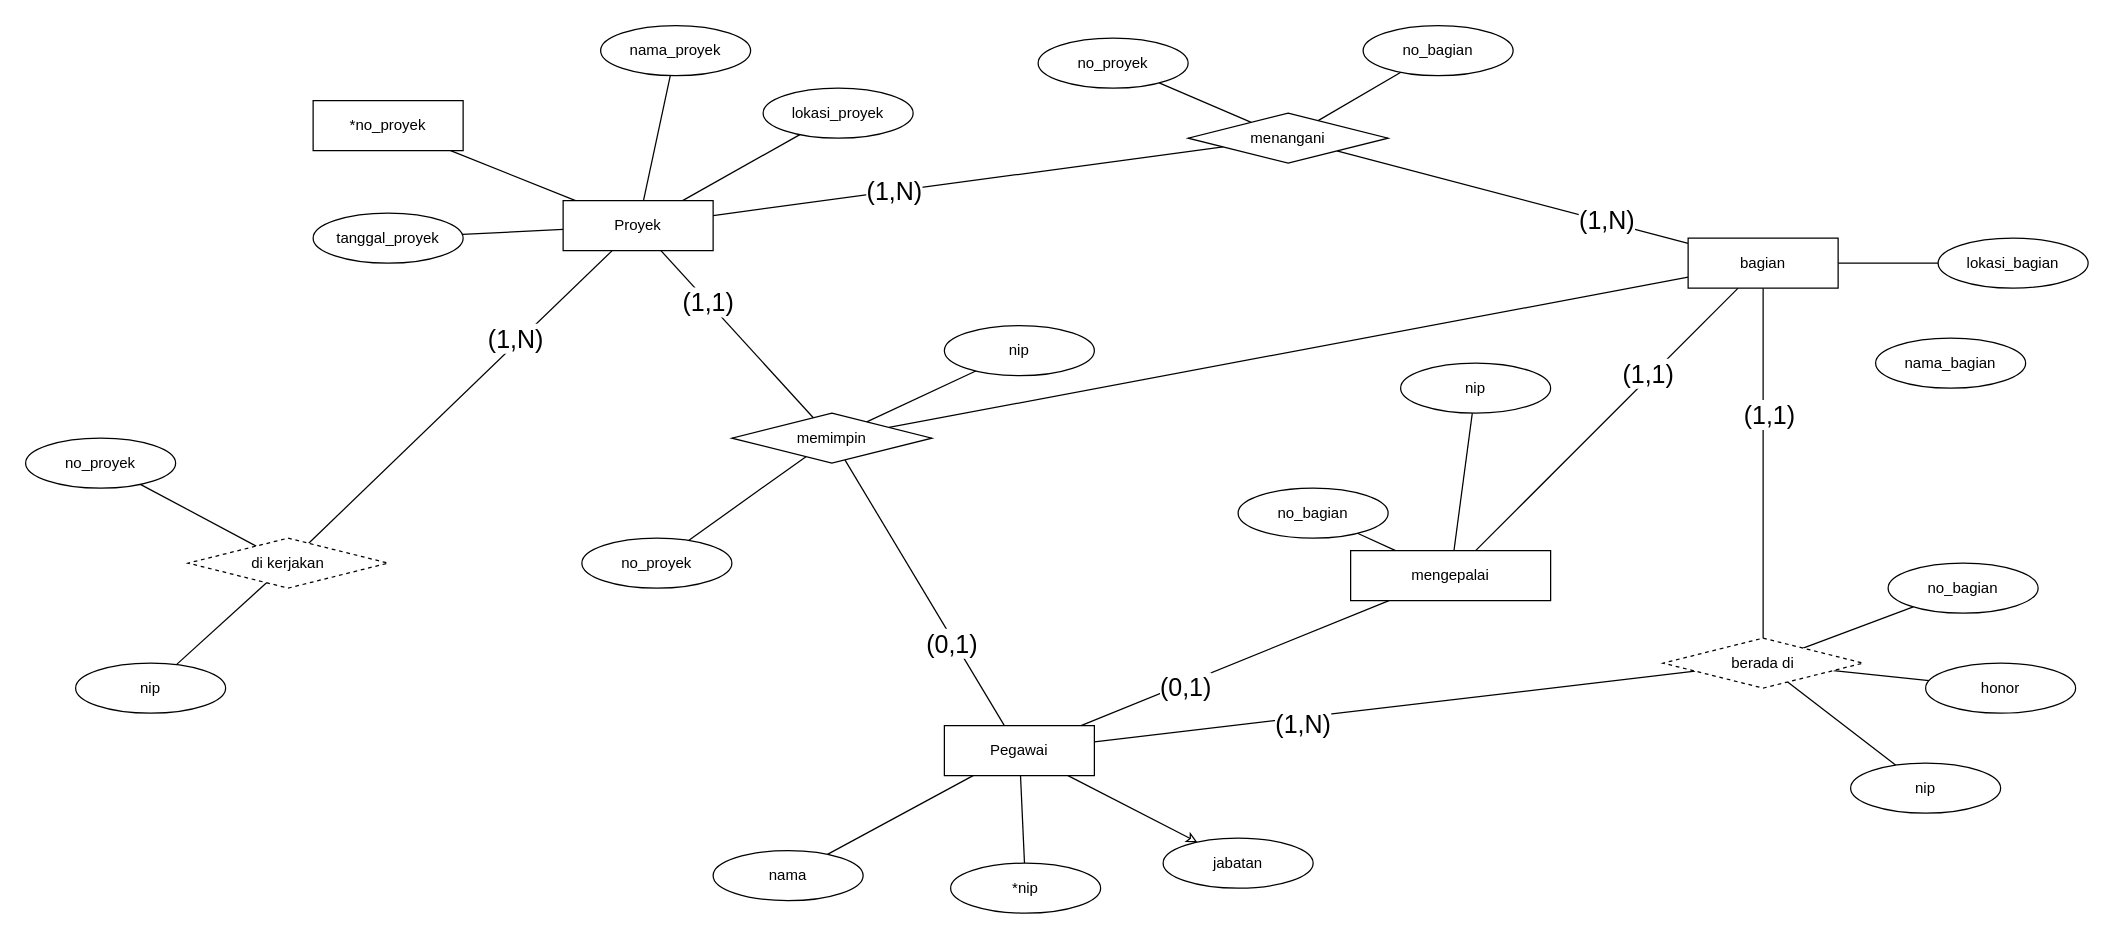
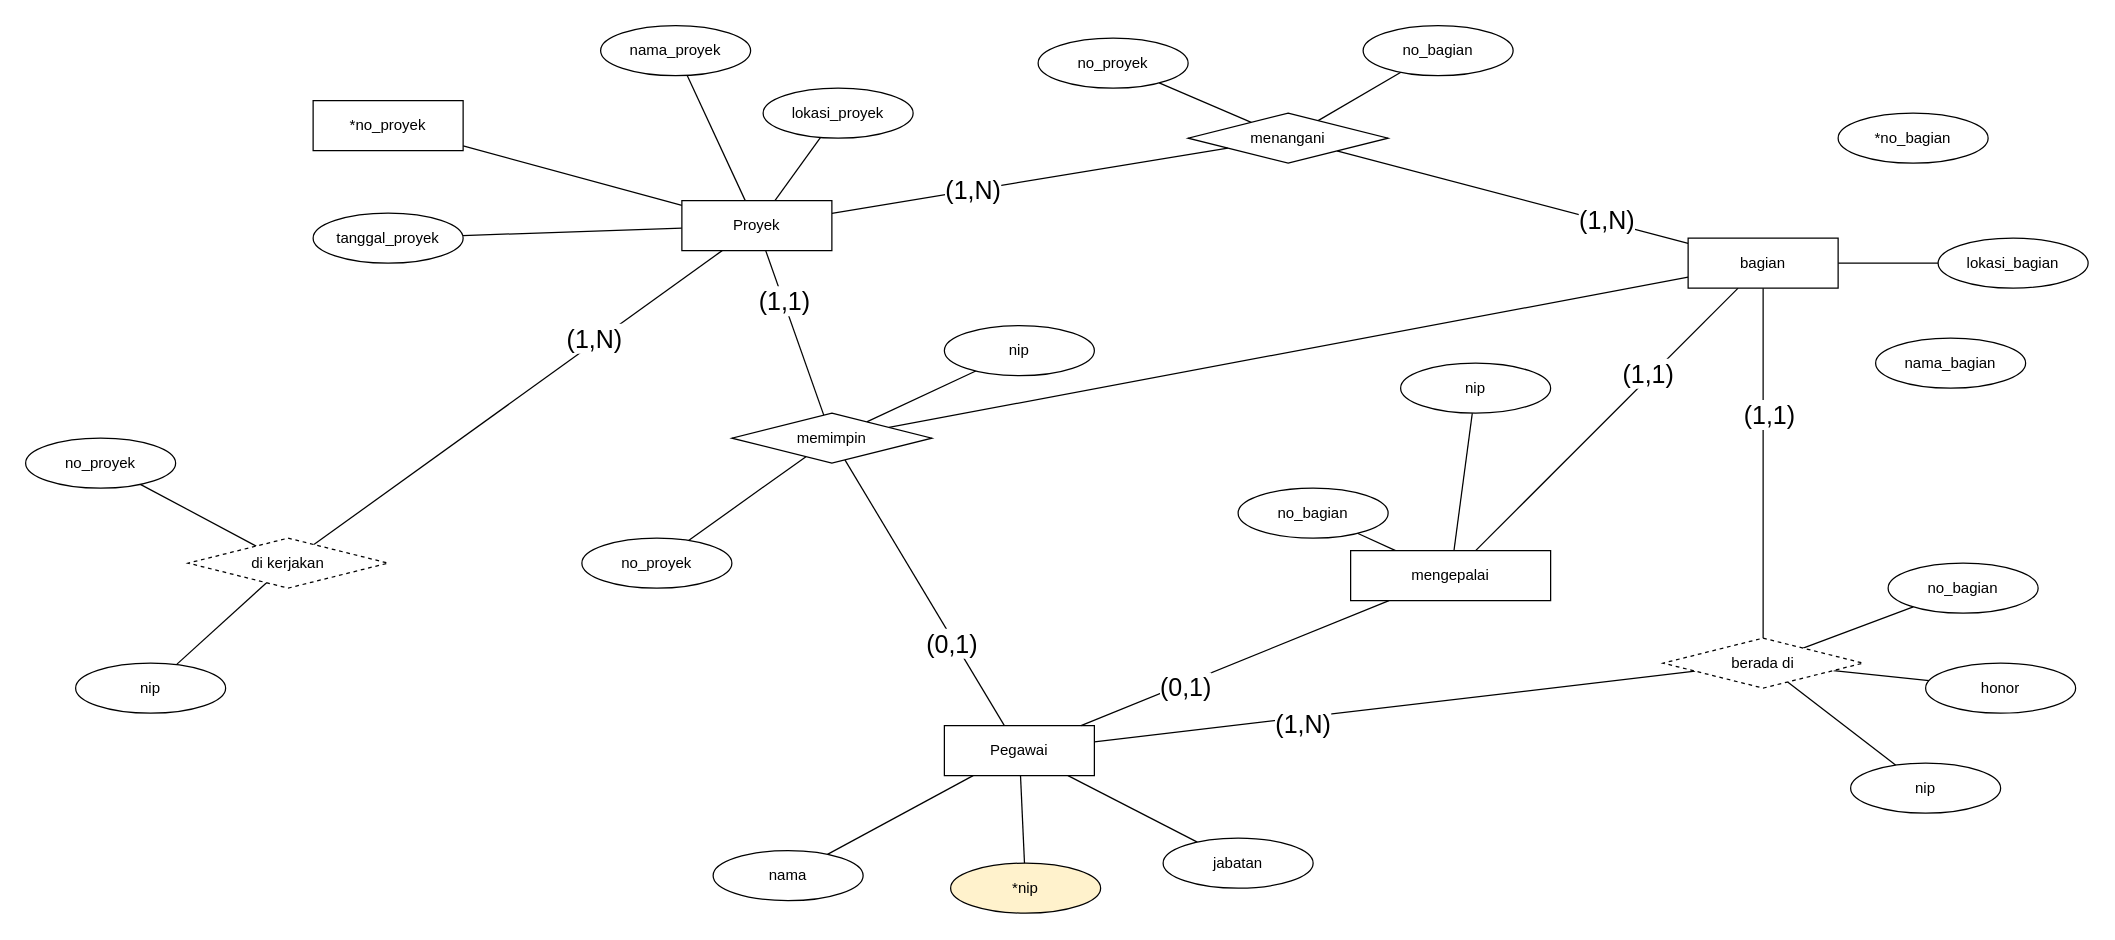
  <mxCell id="0" />
  <mxCell id="1" parent="0" />
- <mxCell id="2" value="" style="rounded=0;orthogonalLoop=1;jettySize=auto;html=1;endArrow=classic;endFill=0;" parent="1" source="5" target="6" edge="1"><mxGeometry relative="1" as="geometry" /></mxCell>
+ <mxCell id="2" value="" style="rounded=0;orthogonalLoop=1;jettySize=auto;html=1;endArrow=none;endFill=0;" parent="1" source="5" target="6" edge="1"><mxGeometry relative="1" as="geometry" /></mxCell>
  <mxCell id="3" style="rounded=0;orthogonalLoop=1;jettySize=auto;html=1;endArrow=none;endFill=0;" parent="1" source="5" target="7" edge="1"><mxGeometry relative="1" as="geometry" /></mxCell>
  <mxCell id="4" style="rounded=0;orthogonalLoop=1;jettySize=auto;html=1;endArrow=none;endFill=0;" parent="1" source="5" target="8" edge="1"><mxGeometry relative="1" as="geometry" /></mxCell>
  <mxCell id="5" value="Pegawai" style="rounded=0;whiteSpace=wrap;html=1;" parent="1" vertex="1"><mxGeometry x="755" y="580" width="120" height="40" as="geometry" /></mxCell>
  <mxCell id="6" value="jabatan" style="ellipse;whiteSpace=wrap;html=1;rounded=0;" parent="1" vertex="1"><mxGeometry x="930" y="670" width="120" height="40" as="geometry" /></mxCell>
- <mxCell id="7" value="*nip" style="ellipse;whiteSpace=wrap;html=1;rounded=0;" parent="1" vertex="1"><mxGeometry x="760" y="690" width="120" height="40" as="geometry" /></mxCell>
+ <mxCell id="7" value="*nip" style="ellipse;whiteSpace=wrap;html=1;rounded=0;fillColor=#fff2cc;" parent="1" vertex="1"><mxGeometry x="760" y="690" width="120" height="40" as="geometry" /></mxCell>
  <mxCell id="8" value="nama" style="ellipse;whiteSpace=wrap;html=1;rounded=0;" parent="1" vertex="1"><mxGeometry x="570" y="680" width="120" height="40" as="geometry" /></mxCell>
  <mxCell id="9" style="rounded=0;orthogonalLoop=1;jettySize=auto;html=1;endArrow=none;endFill=0;" parent="1" source="14" target="15" edge="1"><mxGeometry relative="1" as="geometry" /></mxCell>
  <mxCell id="10" style="rounded=0;orthogonalLoop=1;jettySize=auto;html=1;endArrow=none;endFill=0;" parent="1" source="14" target="17" edge="1"><mxGeometry relative="1" as="geometry" /></mxCell>
  <mxCell id="11" style="rounded=0;orthogonalLoop=1;jettySize=auto;html=1;endArrow=none;endFill=0;" parent="1" source="14" target="16" edge="1"><mxGeometry relative="1" as="geometry" /></mxCell>
  <mxCell id="12" style="rounded=0;orthogonalLoop=1;jettySize=auto;html=1;endArrow=none;endFill=0;" parent="1" source="14" target="5" edge="1"><mxGeometry relative="1" as="geometry" /></mxCell>
  <mxCell id="13" value="&lt;font style=&quot;font-size: 20px;&quot;&gt;(1,N)&lt;/font&gt;" style="edgeLabel;html=1;align=center;verticalAlign=middle;resizable=0;points=[];" parent="12" vertex="1" connectable="0"><mxGeometry x="0.309" y="4" relative="1" as="geometry"><mxPoint as="offset" /></mxGeometry></mxCell>
  <mxCell id="14" value="berada di" style="rhombus;whiteSpace=wrap;html=1;dashed=1;" parent="1" vertex="1"><mxGeometry x="1330" y="510" width="160" height="40" as="geometry" /></mxCell>
  <mxCell id="15" value="nip" style="ellipse;whiteSpace=wrap;html=1;rounded=0;" parent="1" vertex="1"><mxGeometry x="1480" y="610" width="120" height="40" as="geometry" /></mxCell>
  <mxCell id="16" value="honor" style="ellipse;whiteSpace=wrap;html=1;rounded=0;" parent="1" vertex="1"><mxGeometry x="1540" y="530" width="120" height="40" as="geometry" /></mxCell>
  <mxCell id="17" value="no_bagian" style="ellipse;whiteSpace=wrap;html=1;rounded=0;" parent="1" vertex="1"><mxGeometry x="1510" y="450" width="120" height="40" as="geometry" /></mxCell>
  <mxCell id="18" style="rounded=0;orthogonalLoop=1;jettySize=auto;html=1;endArrow=none;endFill=0;" parent="1" source="24" target="61" edge="1"><mxGeometry relative="1" as="geometry" /></mxCell>
  <mxCell id="19" style="rounded=0;orthogonalLoop=1;jettySize=auto;html=1;endArrow=none;endFill=0;" parent="1" source="24" target="27" edge="1"><mxGeometry relative="1" as="geometry" /></mxCell>
  <mxCell id="20" style="rounded=0;orthogonalLoop=1;jettySize=auto;html=1;endArrow=none;endFill=0;" parent="1" source="24" target="14" edge="1"><mxGeometry relative="1" as="geometry" /></mxCell>
  <mxCell id="21" value="&lt;font style=&quot;font-size: 20px;&quot;&gt;(1,1)&lt;/font&gt;" style="edgeLabel;html=1;align=center;verticalAlign=middle;resizable=0;points=[];" parent="20" vertex="1" connectable="0"><mxGeometry x="-0.284" y="4" relative="1" as="geometry"><mxPoint as="offset" /></mxGeometry></mxCell>
  <mxCell id="22" style="rounded=0;orthogonalLoop=1;jettySize=auto;html=1;endArrow=none;endFill=0;" parent="1" source="24" target="32" edge="1"><mxGeometry relative="1" as="geometry" /></mxCell>
  <mxCell id="23" value="&lt;font style=&quot;font-size: 20px;&quot;&gt;(1,1)&lt;/font&gt;" style="edgeLabel;html=1;align=center;verticalAlign=middle;resizable=0;points=[];" parent="22" vertex="1" connectable="0"><mxGeometry x="-0.341" y="-4" relative="1" as="geometry"><mxPoint y="1" as="offset" /></mxGeometry></mxCell>
  <mxCell id="24" value="bagian" style="rounded=0;whiteSpace=wrap;html=1;" parent="1" vertex="1"><mxGeometry x="1350" y="190" width="120" height="40" as="geometry" /></mxCell>
+ <mxCell id="25" value="*no_bagian" style="ellipse;whiteSpace=wrap;html=1;rounded=0;" parent="1" vertex="1"><mxGeometry x="1470" y="90" width="120" height="40" as="geometry" /></mxCell>
  <mxCell id="26" value="nama_bagian" style="ellipse;whiteSpace=wrap;html=1;rounded=0;" parent="1" vertex="1"><mxGeometry x="1500" y="270" width="120" height="40" as="geometry" /></mxCell>
  <mxCell id="27" value="lokasi_bagian" style="ellipse;whiteSpace=wrap;html=1;rounded=0;" parent="1" vertex="1"><mxGeometry x="1550" y="190" width="120" height="40" as="geometry" /></mxCell>
  <mxCell id="28" style="rounded=0;orthogonalLoop=1;jettySize=auto;html=1;endArrow=none;endFill=0;" parent="1" source="32" target="33" edge="1"><mxGeometry relative="1" as="geometry" /></mxCell>
  <mxCell id="29" style="rounded=0;orthogonalLoop=1;jettySize=auto;html=1;endArrow=none;endFill=0;" parent="1" source="32" target="34" edge="1"><mxGeometry relative="1" as="geometry" /></mxCell>
  <mxCell id="30" style="rounded=0;orthogonalLoop=1;jettySize=auto;html=1;endArrow=none;endFill=0;" parent="1" source="32" target="5" edge="1"><mxGeometry relative="1" as="geometry" /></mxCell>
  <mxCell id="31" value="&lt;font style=&quot;font-size: 20px;&quot;&gt;(0,1)&lt;/font&gt;" style="edgeLabel;html=1;align=center;verticalAlign=middle;resizable=0;points=[];" parent="30" vertex="1" connectable="0"><mxGeometry x="0.334" y="1" relative="1" as="geometry"><mxPoint y="1" as="offset" /></mxGeometry></mxCell>
  <mxCell id="32" value="mengepalai" style="whiteSpace=wrap;html=1;rounded=0;" parent="1" vertex="1"><mxGeometry x="1080" y="440" width="160" height="40" as="geometry" /></mxCell>
  <mxCell id="33" value="no_bagian" style="ellipse;whiteSpace=wrap;html=1;rounded=0;" parent="1" vertex="1"><mxGeometry x="990" y="390" width="120" height="40" as="geometry" /></mxCell>
  <mxCell id="34" value="nip" style="ellipse;whiteSpace=wrap;html=1;rounded=0;" parent="1" vertex="1"><mxGeometry x="1120" y="290" width="120" height="40" as="geometry" /></mxCell>
  <mxCell id="35" style="rounded=0;orthogonalLoop=1;jettySize=auto;html=1;endArrow=none;endFill=0;" parent="1" source="39" target="40" edge="1"><mxGeometry relative="1" as="geometry" /></mxCell>
  <mxCell id="36" style="rounded=0;orthogonalLoop=1;jettySize=auto;html=1;endArrow=none;endFill=0;" parent="1" source="39" target="41" edge="1"><mxGeometry relative="1" as="geometry" /></mxCell>
  <mxCell id="37" style="rounded=0;orthogonalLoop=1;jettySize=auto;html=1;endArrow=none;endFill=0;" parent="1" source="39" target="24" edge="1"><mxGeometry relative="1" as="geometry" /></mxCell>
  <mxCell id="38" value="&lt;font style=&quot;font-size: 20px;&quot;&gt;(1,N)&lt;/font&gt;" style="edgeLabel;html=1;align=center;verticalAlign=middle;resizable=0;points=[];" parent="37" vertex="1" connectable="0"><mxGeometry x="0.525" y="2" relative="1" as="geometry"><mxPoint as="offset" /></mxGeometry></mxCell>
  <mxCell id="39" value="menangani" style="rhombus;whiteSpace=wrap;html=1;" parent="1" vertex="1"><mxGeometry x="950" y="90" width="160" height="40" as="geometry" /></mxCell>
  <mxCell id="40" value="no_bagian" style="ellipse;whiteSpace=wrap;html=1;rounded=0;" parent="1" vertex="1"><mxGeometry x="1090" y="20" width="120" height="40" as="geometry" /></mxCell>
  <mxCell id="41" value="no_proyek" style="ellipse;whiteSpace=wrap;html=1;rounded=0;" parent="1" vertex="1"><mxGeometry x="830" y="30" width="120" height="40" as="geometry" /></mxCell>
  <mxCell id="42" style="rounded=0;orthogonalLoop=1;jettySize=auto;html=1;startArrow=none;startFill=0;endArrow=none;endFill=0;" parent="1" source="52" target="53" edge="1"><mxGeometry relative="1" as="geometry" /></mxCell>
  <mxCell id="43" style="rounded=0;orthogonalLoop=1;jettySize=auto;html=1;startArrow=none;startFill=0;endArrow=none;endFill=0;" parent="1" source="52" target="54" edge="1"><mxGeometry relative="1" as="geometry" /></mxCell>
  <mxCell id="44" style="rounded=0;orthogonalLoop=1;jettySize=auto;html=1;endArrow=none;endFill=0;" parent="1" source="52" target="55" edge="1"><mxGeometry relative="1" as="geometry" /></mxCell>
  <mxCell id="45" style="rounded=0;orthogonalLoop=1;jettySize=auto;html=1;startArrow=none;startFill=0;endArrow=none;endFill=0;" parent="1" source="52" target="56" edge="1"><mxGeometry relative="1" as="geometry" /></mxCell>
  <mxCell id="46" style="rounded=0;orthogonalLoop=1;jettySize=auto;html=1;endArrow=none;endFill=0;" parent="1" source="52" target="39" edge="1"><mxGeometry relative="1" as="geometry" /></mxCell>
  <mxCell id="47" value="&lt;font style=&quot;font-size: 20px;&quot;&gt;(1,N)&lt;/font&gt;" style="edgeLabel;html=1;align=center;verticalAlign=middle;resizable=0;points=[];" parent="46" vertex="1" connectable="0"><mxGeometry x="-0.291" y="1" relative="1" as="geometry"><mxPoint as="offset" /></mxGeometry></mxCell>
  <mxCell id="48" style="rounded=0;orthogonalLoop=1;jettySize=auto;html=1;endArrow=none;endFill=0;" parent="1" source="52" target="66" edge="1"><mxGeometry relative="1" as="geometry" /></mxCell>
  <mxCell id="49" value="&lt;font style=&quot;font-size: 20px;&quot;&gt;(1,N)&lt;/font&gt;" style="edgeLabel;html=1;align=center;verticalAlign=middle;resizable=0;points=[];" parent="48" vertex="1" connectable="0"><mxGeometry x="-0.386" y="-4" relative="1" as="geometry"><mxPoint as="offset" /></mxGeometry></mxCell>
  <mxCell id="50" style="rounded=0;orthogonalLoop=1;jettySize=auto;html=1;endArrow=none;endFill=0;" parent="1" source="52" target="61" edge="1"><mxGeometry relative="1" as="geometry" /></mxCell>
  <mxCell id="51" value="&lt;font style=&quot;font-size: 20px;&quot;&gt;(1,1)&lt;/font&gt;" style="edgeLabel;html=1;align=center;verticalAlign=middle;resizable=0;points=[];" parent="50" vertex="1" connectable="0"><mxGeometry x="-0.395" relative="1" as="geometry"><mxPoint as="offset" /></mxGeometry></mxCell>
- <mxCell id="52" value="Proyek" style="rounded=0;whiteSpace=wrap;html=1;" parent="1" vertex="1"><mxGeometry x="450" y="160" width="120" height="40" as="geometry" /></mxCell>
+ <mxCell id="52" value="Proyek" style="rounded=0;whiteSpace=wrap;html=1;" parent="1" vertex="1"><mxGeometry x="545" y="160" width="120" height="40" as="geometry" /></mxCell>
  <mxCell id="53" value="*no_proyek" style="whiteSpace=wrap;html=1;rounded=0;" parent="1" vertex="1"><mxGeometry x="250" y="80" width="120" height="40" as="geometry" /></mxCell>
  <mxCell id="54" value="nama_proyek" style="ellipse;whiteSpace=wrap;html=1;rounded=0;" parent="1" vertex="1"><mxGeometry x="480" y="20" width="120" height="40" as="geometry" /></mxCell>
  <mxCell id="55" value="lokasi_proyek" style="ellipse;whiteSpace=wrap;html=1;rounded=0;" parent="1" vertex="1"><mxGeometry x="610" y="70" width="120" height="40" as="geometry" /></mxCell>
  <mxCell id="56" value="tanggal_proyek" style="ellipse;whiteSpace=wrap;html=1;rounded=0;" parent="1" vertex="1"><mxGeometry x="250" y="170" width="120" height="40" as="geometry" /></mxCell>
  <mxCell id="57" style="rounded=0;orthogonalLoop=1;jettySize=auto;html=1;endArrow=none;endFill=0;" parent="1" source="61" target="62" edge="1"><mxGeometry relative="1" as="geometry" /></mxCell>
  <mxCell id="58" style="rounded=0;orthogonalLoop=1;jettySize=auto;html=1;endArrow=none;endFill=0;" parent="1" source="61" target="63" edge="1"><mxGeometry relative="1" as="geometry" /></mxCell>
  <mxCell id="59" style="rounded=0;orthogonalLoop=1;jettySize=auto;html=1;endArrow=none;endFill=0;" parent="1" source="61" target="5" edge="1"><mxGeometry relative="1" as="geometry" /></mxCell>
  <mxCell id="60" value="&lt;font style=&quot;font-size: 20px;&quot;&gt;(0,1)&lt;/font&gt;" style="edgeLabel;html=1;align=center;verticalAlign=middle;resizable=0;points=[];" parent="59" vertex="1" connectable="0"><mxGeometry x="0.363" y="-2" relative="1" as="geometry"><mxPoint as="offset" /></mxGeometry></mxCell>
  <mxCell id="61" value="memimpin" style="rhombus;whiteSpace=wrap;html=1;" parent="1" vertex="1"><mxGeometry x="585" y="330" width="160" height="40" as="geometry" /></mxCell>
  <mxCell id="62" value="nip" style="ellipse;whiteSpace=wrap;html=1;rounded=0;" parent="1" vertex="1"><mxGeometry x="755" y="260" width="120" height="40" as="geometry" /></mxCell>
  <mxCell id="63" value="no_proyek" style="ellipse;whiteSpace=wrap;html=1;rounded=0;" parent="1" vertex="1"><mxGeometry x="465" y="430" width="120" height="40" as="geometry" /></mxCell>
  <mxCell id="64" style="rounded=0;orthogonalLoop=1;jettySize=auto;html=1;startArrow=none;startFill=0;endArrow=none;endFill=0;" parent="1" source="66" target="67" edge="1"><mxGeometry relative="1" as="geometry" /></mxCell>
  <mxCell id="65" style="rounded=0;orthogonalLoop=1;jettySize=auto;html=1;startArrow=none;startFill=0;endArrow=none;endFill=0;" parent="1" source="66" target="68" edge="1"><mxGeometry relative="1" as="geometry" /></mxCell>
  <mxCell id="66" value="di kerjakan" style="rhombus;whiteSpace=wrap;html=1;dashed=1;" parent="1" vertex="1"><mxGeometry x="150" y="430" width="160" height="40" as="geometry" /></mxCell>
  <mxCell id="67" value="no_proyek" style="ellipse;whiteSpace=wrap;html=1;rounded=0;" parent="1" vertex="1"><mxGeometry x="20" y="350" width="120" height="40" as="geometry" /></mxCell>
  <mxCell id="68" value="nip" style="ellipse;whiteSpace=wrap;html=1;rounded=0;" parent="1" vertex="1"><mxGeometry x="60" y="530" width="120" height="40" as="geometry" /></mxCell>
